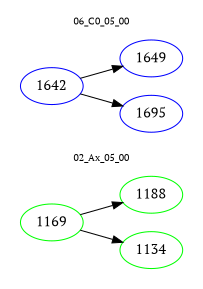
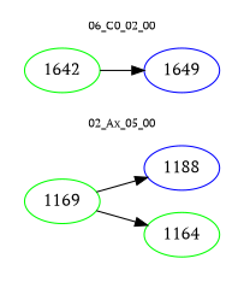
  digraph {
    fontname="PT Serif"
    rankdir=LR
    node [color=green fontname="PT Serif"]
    edge [color=black fontname="PT Serif"]
    n1 [label=1169]
-   n2 [label=1134]
-   n3 [label=1188]
-   n4 [color=blue label=1642]
-   n5 [color=blue label=1695]
+   n2 [label=1164]
+   n3 [color=blue label=1188]
+   n4 [label=1642]
    n6 [color=blue label=1649]
    subgraph cluster_1 {
      color=white
      fontsize=10
      label="02_Ax_05_00"
      n1
      n2
      n3
    }
    subgraph cluster_2 {
      color=white
      fontsize=10
-     label="06_C0_05_00"
+     label="06_C0_02_00"
      n4
-     n5
      n6
    }
    n1 -> n2
    n1 -> n3
-   n4 -> n5
    n4 -> n6
  }
